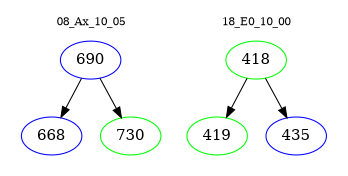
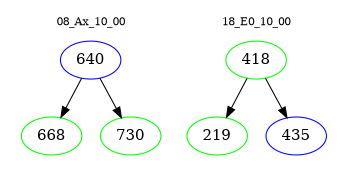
  digraph {
    fontname="DejaVu Serif"
    node [color=green fontname="DejaVu Serif"]
    edge [color=black fontname="DejaVu Serif"]
-   n1 [color=blue label=690]
-   n2 [color=blue label=668]
+   n1 [color=blue label=640]
+   n2 [label=668]
    n3 [label=730]
    n4 [label=418]
-   n5 [label=419]
+   n5 [label=219]
    n6 [color=blue label=435]
    subgraph cluster_1 {
      color=white
      fontsize=10
-     label="08_Ax_10_05"
+     label="08_Ax_10_00"
      n1
      n2
      n3
    }
    subgraph cluster_2 {
      color=white
      fontsize=10
      label="18_E0_10_00"
      n4
      n5
      n6
    }
    n1 -> n2
    n1 -> n3
    n4 -> n5
    n4 -> n6
  }
